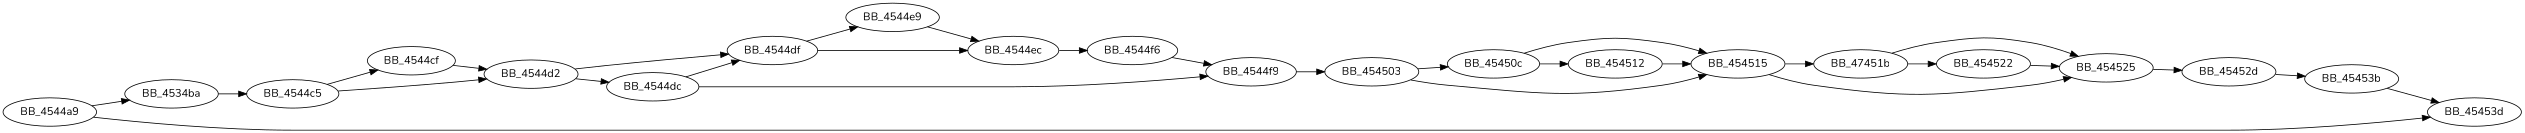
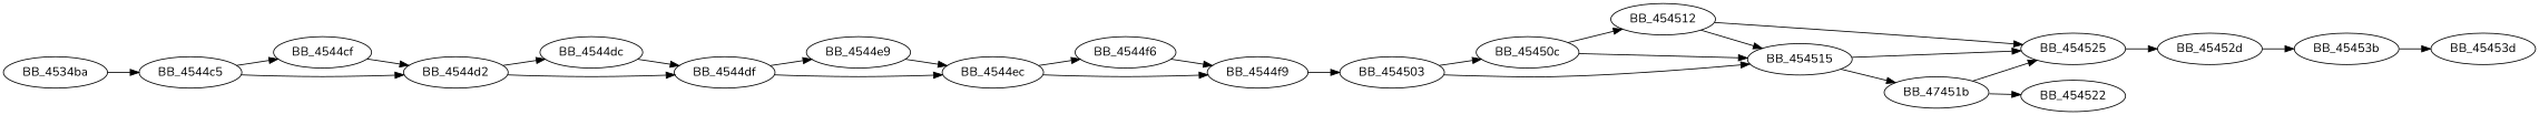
  digraph {
    fontname=Nunito
    rankdir=LR
    node [fontname=Nunito]
    edge [fontname=Nunito]
    n1 [label=BB_4534ba]
-   BB_4544a9
    BB_45453d
    BB_4544c5
    BB_4544cf
    BB_4544d2
    BB_4544dc
    BB_4544df
    BB_4544e9
    BB_4544ec
    BB_4544f6
    BB_4544f9
    BB_454503
    BB_45450c
    BB_454515
    BB_454512
    n17 [label=BB_47451b]
    BB_454525
    BB_454522
    BB_45452d
    BB_45453b
    n1 -> BB_4544c5
-   BB_4544a9 -> n1
-   BB_4544a9 -> BB_45453d
    BB_4544c5 -> BB_4544cf
    BB_4544c5 -> BB_4544d2
    BB_4544cf -> BB_4544d2
    BB_4544d2 -> BB_4544dc
    BB_4544d2 -> BB_4544df
    BB_4544dc -> BB_4544df
    BB_4544df -> BB_4544e9
    BB_4544df -> BB_4544ec
    BB_4544e9 -> BB_4544ec
    BB_4544ec -> BB_4544f6
-   BB_4544dc -> BB_4544f9
+   BB_4544ec -> BB_4544f9
    BB_4544f6 -> BB_4544f9
    BB_4544f9 -> BB_454503
    BB_454503 -> BB_45450c
    BB_454503 -> BB_454515
    BB_45450c -> BB_454515
    BB_45450c -> BB_454512
    BB_454515 -> n17
    BB_454515 -> BB_454525
    BB_454512 -> BB_454515
    n17 -> BB_454525
    n17 -> BB_454522
    BB_454525 -> BB_45452d
-   BB_454522 -> BB_454525
+   BB_454512 -> BB_454525
    BB_45452d -> BB_45453b
    BB_45453b -> BB_45453d
  }
